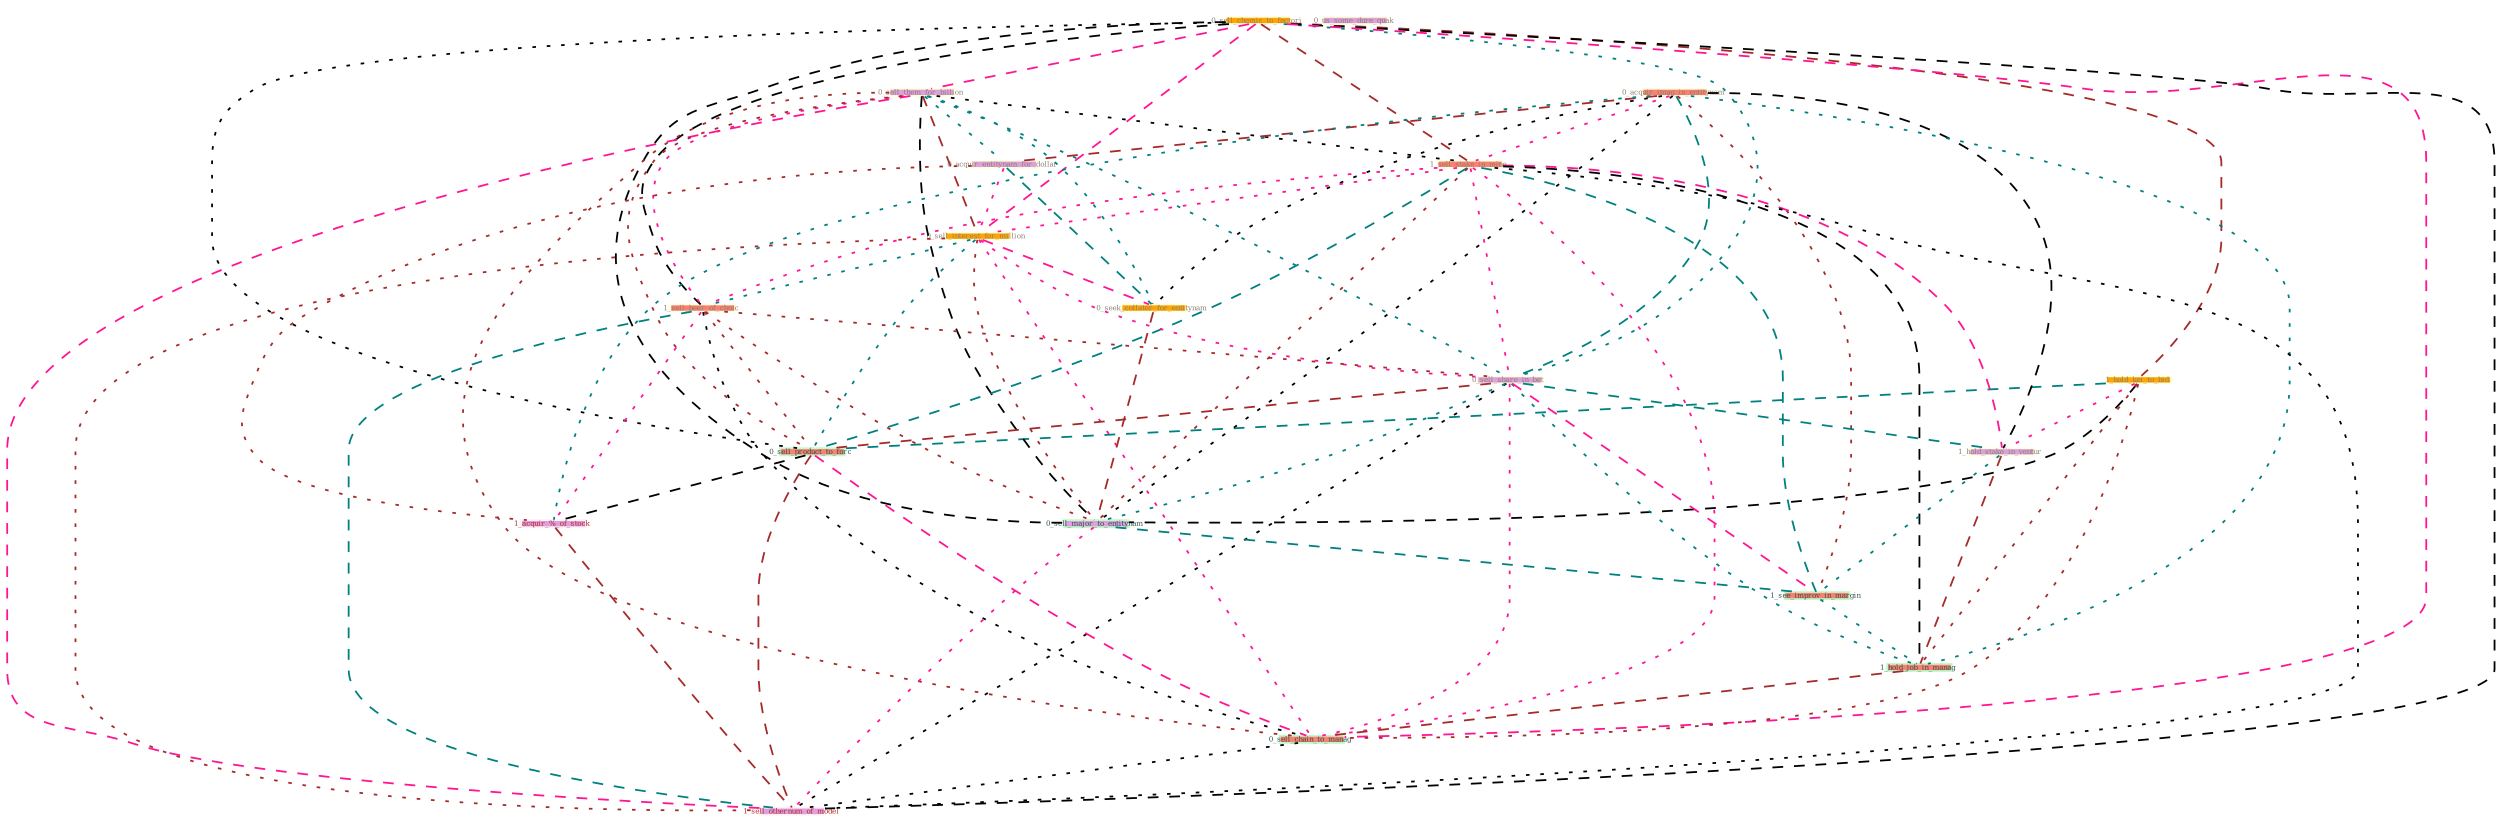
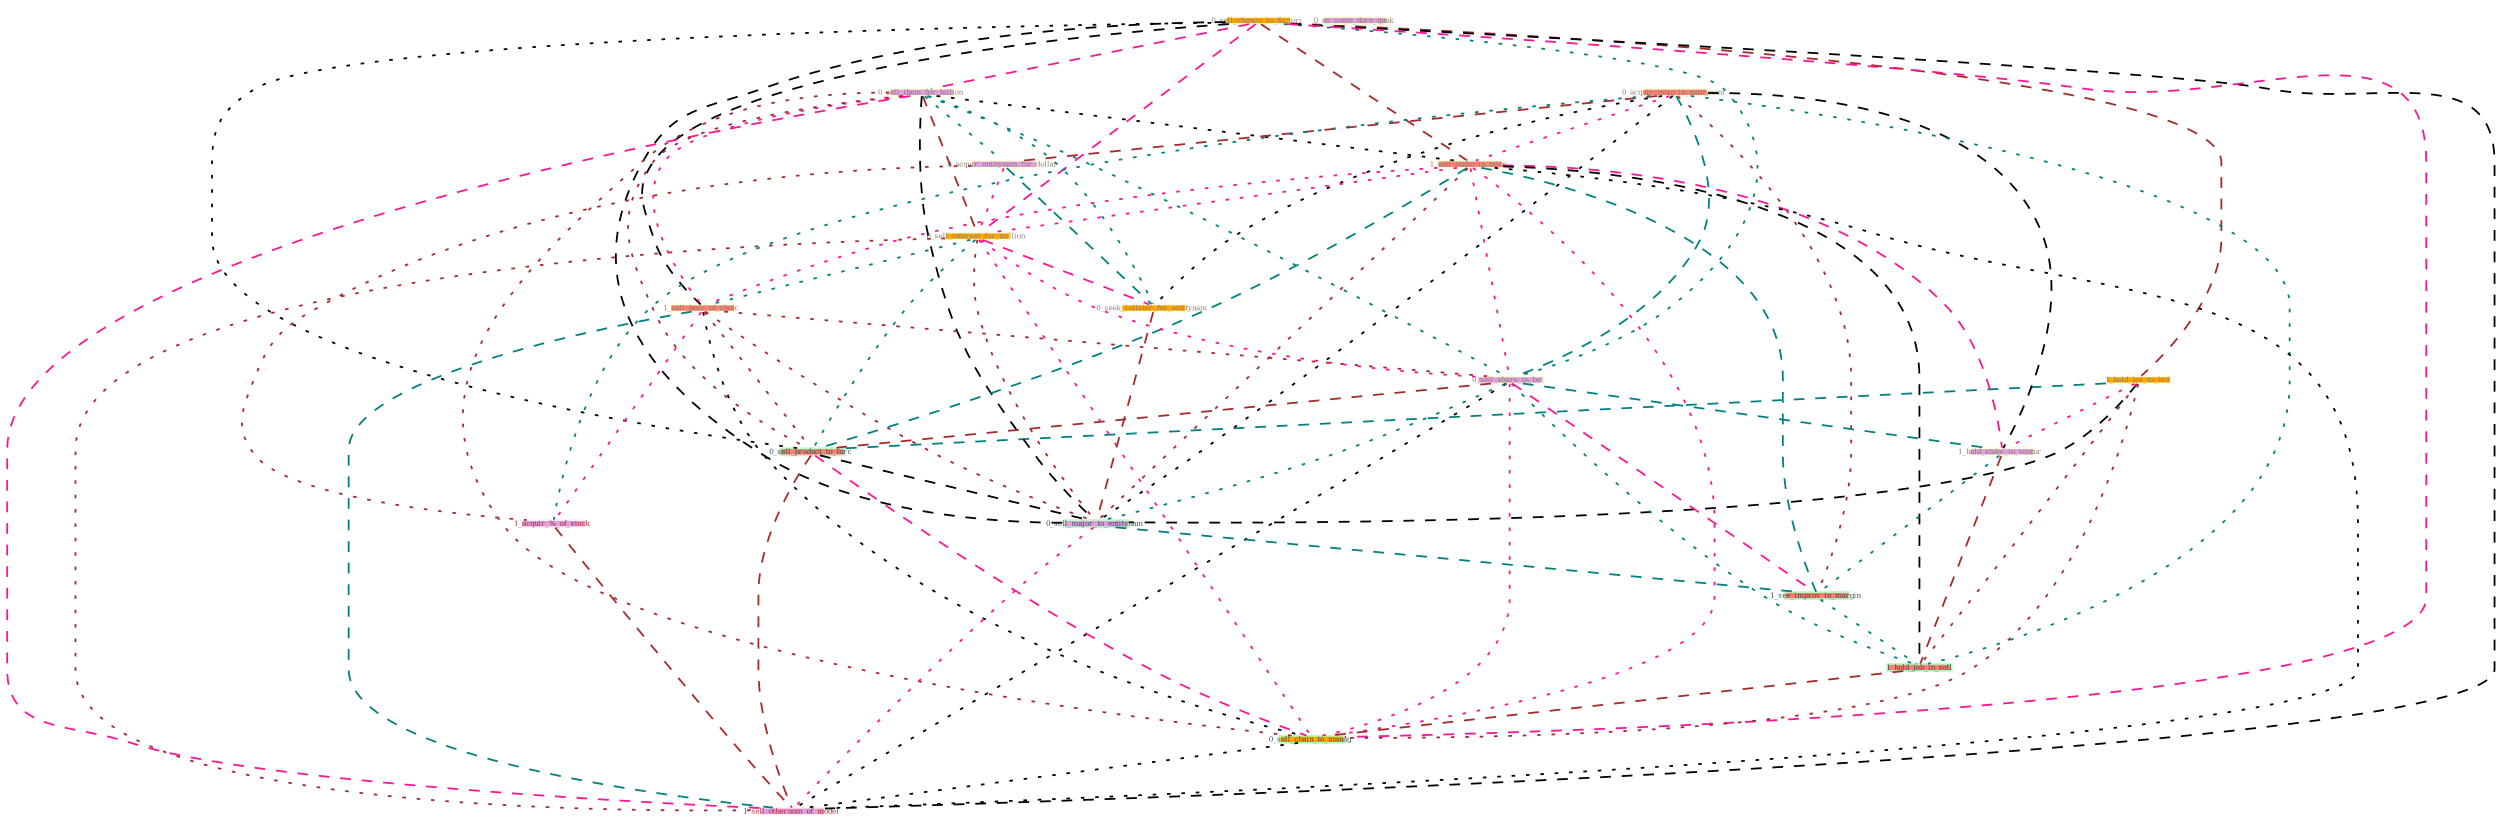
  graph {
    node [color="#ffffe0" fillcolor=plum fixedsize=true fontcolor="#8b7d6b" fontsize=4 shape=polygon style=filled]
    edge [color=brown style=dotted w=1]
    "0_sell_chemic_to_factori " [fillcolor=orange height=.06 width=.5]
    "1_hold_kei_to_bid " [fillcolor=orange height=.06 width=.5]
    "0_sell_them_for_billion " [height=.06 width=.5]
    "0_acquir_imag_in_entitynam " [fillcolor=salmon height=.06 width=.5]
    "1_sell_stake_in_mine " [fillcolor=salmon height=.06 width=.5]
    "0_acquir_entitynam_for_dollar " [height=.06 width=.5]
    "0_sell_interest_for_million " [fillcolor=orange height=.06 width=.5]
    "0_us_some_dure_quak " [height=.06 width=.5]
    "1_sell_beer_of_choic " [fillcolor=salmon height=.06 width=.5]
    "0_sell_share_in_bet " [height=.06 width=.5]
    "0_seek_collater_for_entitynam " [fillcolor=orange height=.06 width=.5]
    "1_hold_stake_in_ventur " [height=.06 width=.5]
    "1_acquir_%_of_stock " [color="#fff0f5" fontcolor="#b22222" height=.06 width=.5]
    "1_sell_othernum_of_model " [color="#fff0f5" fontcolor="#b22222" height=.06 width=.5]
    "0_sell_product_to_forc " [color="#BDFCC9" fillcolor=salmon fontcolor="#2f4f4f" height=.06 width=.5]
    "0_sell_major_to_entitynam " [color="#BDFCC9" fontcolor="#2f4f4f" height=.06 width=.5]
-   "0_sell_chain_to_manag " [color="#BDFCC9" fillcolor=salmon fontcolor="#2f4f4f" height=.06 width=.5]
-   "1_hold_job_in_manag " [color="#BDFCC9" fillcolor=salmon fontcolor="#2f4f4f" height=.06 width=.5]
+   "0_sell_chain_to_manag " [color="#BDFCC9" fillcolor=orange fontcolor="#2f4f4f" height=.06 width=.5]
+   "1_hold_job_in_manag " [color="#BDFCC9" fillcolor=salmon fontcolor="#2f4f4f" height=.06 width=.5 label="1_hold_job_in_sell"]
    "1_see_improv_in_margin " [color="#BDFCC9" fillcolor=salmon fontcolor="#2f4f4f" height=.06 width=.5]
    subgraph sub_1 {
      "0_sell_chemic_to_factori "
      "1_hold_kei_to_bid "
      "0_sell_them_for_billion "
      "0_acquir_imag_in_entitynam "
      "1_sell_stake_in_mine "
      "0_acquir_entitynam_for_dollar "
      "0_sell_interest_for_million "
      "0_us_some_dure_quak "
      "1_sell_beer_of_choic "
      "0_sell_share_in_bet "
      "0_seek_collater_for_entitynam "
      "1_hold_stake_in_ventur "
    }
    subgraph sub_2 {
      "1_acquir_%_of_stock "
      "1_sell_othernum_of_model "
    }
    "0_sell_chemic_to_factori " -- "1_hold_kei_to_bid " [style=dashed]
    "0_sell_chemic_to_factori " -- "0_sell_them_for_billion " [color=deeppink style=dashed]
    "0_sell_chemic_to_factori " -- "1_sell_stake_in_mine " [style=dashed]
    "0_sell_chemic_to_factori " -- "0_sell_interest_for_million " [color=deeppink style=dashed]
    "0_sell_chemic_to_factori " -- "1_sell_beer_of_choic " [color=black style=dashed]
    "0_sell_chemic_to_factori " -- "0_sell_share_in_bet " [color=teal]
    "0_sell_chemic_to_factori " -- "1_sell_othernum_of_model " [color=black style=dashed]
    "0_sell_chemic_to_factori " -- "0_sell_product_to_forc " [color=black w=2]
    "0_sell_chemic_to_factori " -- "0_sell_major_to_entitynam " [color=black style=dashed w=2]
    "0_sell_chemic_to_factori " -- "0_sell_chain_to_manag " [color=deeppink style=dashed w=2]
    "1_hold_kei_to_bid " -- "1_hold_stake_in_ventur " [color=deeppink]
    "1_hold_kei_to_bid " -- "0_sell_product_to_forc " [color=teal style=dashed]
    "1_hold_kei_to_bid " -- "0_sell_major_to_entitynam " [color=black style=dashed]
    "1_hold_kei_to_bid " -- "0_sell_chain_to_manag "
    "1_hold_kei_to_bid " -- "1_hold_job_in_manag "
    "0_sell_them_for_billion " -- "1_sell_stake_in_mine " [color=black]
    "0_sell_them_for_billion " -- "0_acquir_entitynam_for_dollar " [color=teal]
    "0_sell_them_for_billion " -- "0_sell_interest_for_million " [style=dashed w=2]
    "0_sell_them_for_billion " -- "1_sell_beer_of_choic " [color=deeppink]
    "0_sell_them_for_billion " -- "0_sell_share_in_bet " [color=teal]
    "0_sell_them_for_billion " -- "0_seek_collater_for_entitynam " [color=teal]
    "0_sell_them_for_billion " -- "1_sell_othernum_of_model " [color=deeppink style=dashed]
    "0_sell_them_for_billion " -- "0_sell_product_to_forc "
    "0_sell_them_for_billion " -- "0_sell_major_to_entitynam " [color=black style=dashed]
    "0_sell_them_for_billion " -- "0_sell_chain_to_manag "
    "0_acquir_imag_in_entitynam " -- "1_sell_stake_in_mine " [color=deeppink]
    "0_acquir_imag_in_entitynam " -- "0_acquir_entitynam_for_dollar " [style=dashed]
    "0_acquir_imag_in_entitynam " -- "0_sell_share_in_bet " [color=teal style=dashed]
    "0_acquir_imag_in_entitynam " -- "0_seek_collater_for_entitynam " [color=black]
    "0_acquir_imag_in_entitynam " -- "1_hold_stake_in_ventur " [color=black style=dashed]
    "0_acquir_imag_in_entitynam " -- "1_acquir_%_of_stock " [color=teal]
    "0_acquir_imag_in_entitynam " -- "0_sell_major_to_entitynam " [color=black]
    "0_acquir_imag_in_entitynam " -- "1_hold_job_in_manag " [color=teal]
    "0_acquir_imag_in_entitynam " -- "1_see_improv_in_margin "
    "1_sell_stake_in_mine " -- "0_sell_interest_for_million " [color=deeppink]
    "1_sell_stake_in_mine " -- "1_sell_beer_of_choic " [color=deeppink]
    "1_sell_stake_in_mine " -- "0_sell_share_in_bet " [color=deeppink w=2]
    "1_sell_stake_in_mine " -- "1_hold_stake_in_ventur " [color=deeppink style=dashed w=2]
    "1_sell_stake_in_mine " -- "1_sell_othernum_of_model " [color=black]
    "1_sell_stake_in_mine " -- "0_sell_product_to_forc " [color=teal style=dashed]
    "1_sell_stake_in_mine " -- "0_sell_major_to_entitynam "
    "1_sell_stake_in_mine " -- "0_sell_chain_to_manag " [color=deeppink]
    "1_sell_stake_in_mine " -- "1_hold_job_in_manag " [color=black style=dashed]
    "1_sell_stake_in_mine " -- "1_see_improv_in_margin " [color=teal style=dashed]
    "0_acquir_entitynam_for_dollar " -- "0_sell_interest_for_million " [color=deeppink]
    "0_acquir_entitynam_for_dollar " -- "0_seek_collater_for_entitynam " [color=teal style=dashed]
    "0_acquir_entitynam_for_dollar " -- "1_acquir_%_of_stock "
    "0_sell_interest_for_million " -- "1_sell_beer_of_choic " [color=teal]
    "0_sell_interest_for_million " -- "0_sell_share_in_bet " [color=deeppink]
    "0_sell_interest_for_million " -- "0_seek_collater_for_entitynam " [color=deeppink style=dashed]
    "0_sell_interest_for_million " -- "1_sell_othernum_of_model "
    "0_sell_interest_for_million " -- "0_sell_product_to_forc " [color=teal]
    "0_sell_interest_for_million " -- "0_sell_major_to_entitynam "
    "0_sell_interest_for_million " -- "0_sell_chain_to_manag " [color=deeppink]
    "1_sell_beer_of_choic " -- "0_sell_share_in_bet "
    "1_sell_beer_of_choic " -- "1_acquir_%_of_stock " [color=deeppink]
    "1_sell_beer_of_choic " -- "1_sell_othernum_of_model " [color=teal style=dashed w=2]
    "1_sell_beer_of_choic " -- "0_sell_product_to_forc "
    "1_sell_beer_of_choic " -- "0_sell_major_to_entitynam "
    "1_sell_beer_of_choic " -- "0_sell_chain_to_manag " [color=black]
    "0_sell_share_in_bet " -- "1_hold_stake_in_ventur " [color=teal style=dashed]
    "0_sell_share_in_bet " -- "1_sell_othernum_of_model " [color=black]
    "0_sell_share_in_bet " -- "0_sell_product_to_forc " [style=dashed]
    "0_sell_share_in_bet " -- "0_sell_major_to_entitynam " [color=teal]
    "0_sell_share_in_bet " -- "0_sell_chain_to_manag " [color=deeppink]
    "0_sell_share_in_bet " -- "1_hold_job_in_manag " [color=teal]
    "0_sell_share_in_bet " -- "1_see_improv_in_margin " [color=deeppink style=dashed]
    "0_seek_collater_for_entitynam " -- "0_sell_major_to_entitynam " [style=dashed]
    "1_hold_stake_in_ventur " -- "1_hold_job_in_manag " [style=dashed w=2]
    "1_hold_stake_in_ventur " -- "1_see_improv_in_margin " [color=teal]
    "1_acquir_%_of_stock " -- "1_sell_othernum_of_model " [style=dashed]
    "0_sell_product_to_forc " -- "1_sell_othernum_of_model " [style=dashed]
-   "0_sell_product_to_forc " -- "1_acquir_%_of_stock " [color=black style=dashed w=2]
+   "0_sell_product_to_forc " -- "0_sell_major_to_entitynam " [color=black style=dashed w=2]
    "0_sell_product_to_forc " -- "0_sell_chain_to_manag " [color=deeppink style=dashed w=2]
    "0_sell_major_to_entitynam " -- "1_sell_othernum_of_model " [color=deeppink]
    "0_sell_major_to_entitynam " -- "1_see_improv_in_margin " [color=teal style=dashed w=2]
    "0_sell_chain_to_manag " -- "1_sell_othernum_of_model " [color=black]
    "1_hold_job_in_manag " -- "0_sell_chain_to_manag " [style=dashed]
    "1_see_improv_in_margin " -- "1_hold_job_in_manag " [color=teal]
  }
